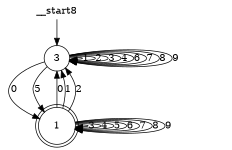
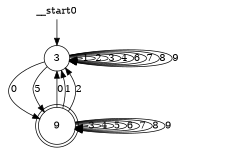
  digraph {
    n1 [label=3 shape=circle]
-   n2 [label=1 shape=doublecircle]
-   __start0 [height=0 shape=none width=0 label=__start8]
+   n2 [label=9 shape=doublecircle]
+   __start0 [height=0 shape=none width=0]
    n1 -> n1 [label=1]
    n1 -> n1 [label=2]
    n1 -> n1 [label=3]
    n1 -> n1 [label=4]
    n1 -> n1 [label=6]
    n1 -> n1 [label=7]
    n1 -> n1 [label=8]
    n1 -> n1 [label=9]
    n1 -> n2 [label=0]
    n1 -> n2 [label=5]
    n2 -> n1 [label=0]
    n2 -> n1 [label=1]
    n2 -> n1 [label=2]
    n2 -> n2 [label=3]
    n2 -> n2 [label=4]
    n2 -> n2 [label=5]
    n2 -> n2 [label=6]
    n2 -> n2 [label=7]
    n2 -> n2 [label=8]
    n2 -> n2 [label=9]
    __start0 -> n1
  }
